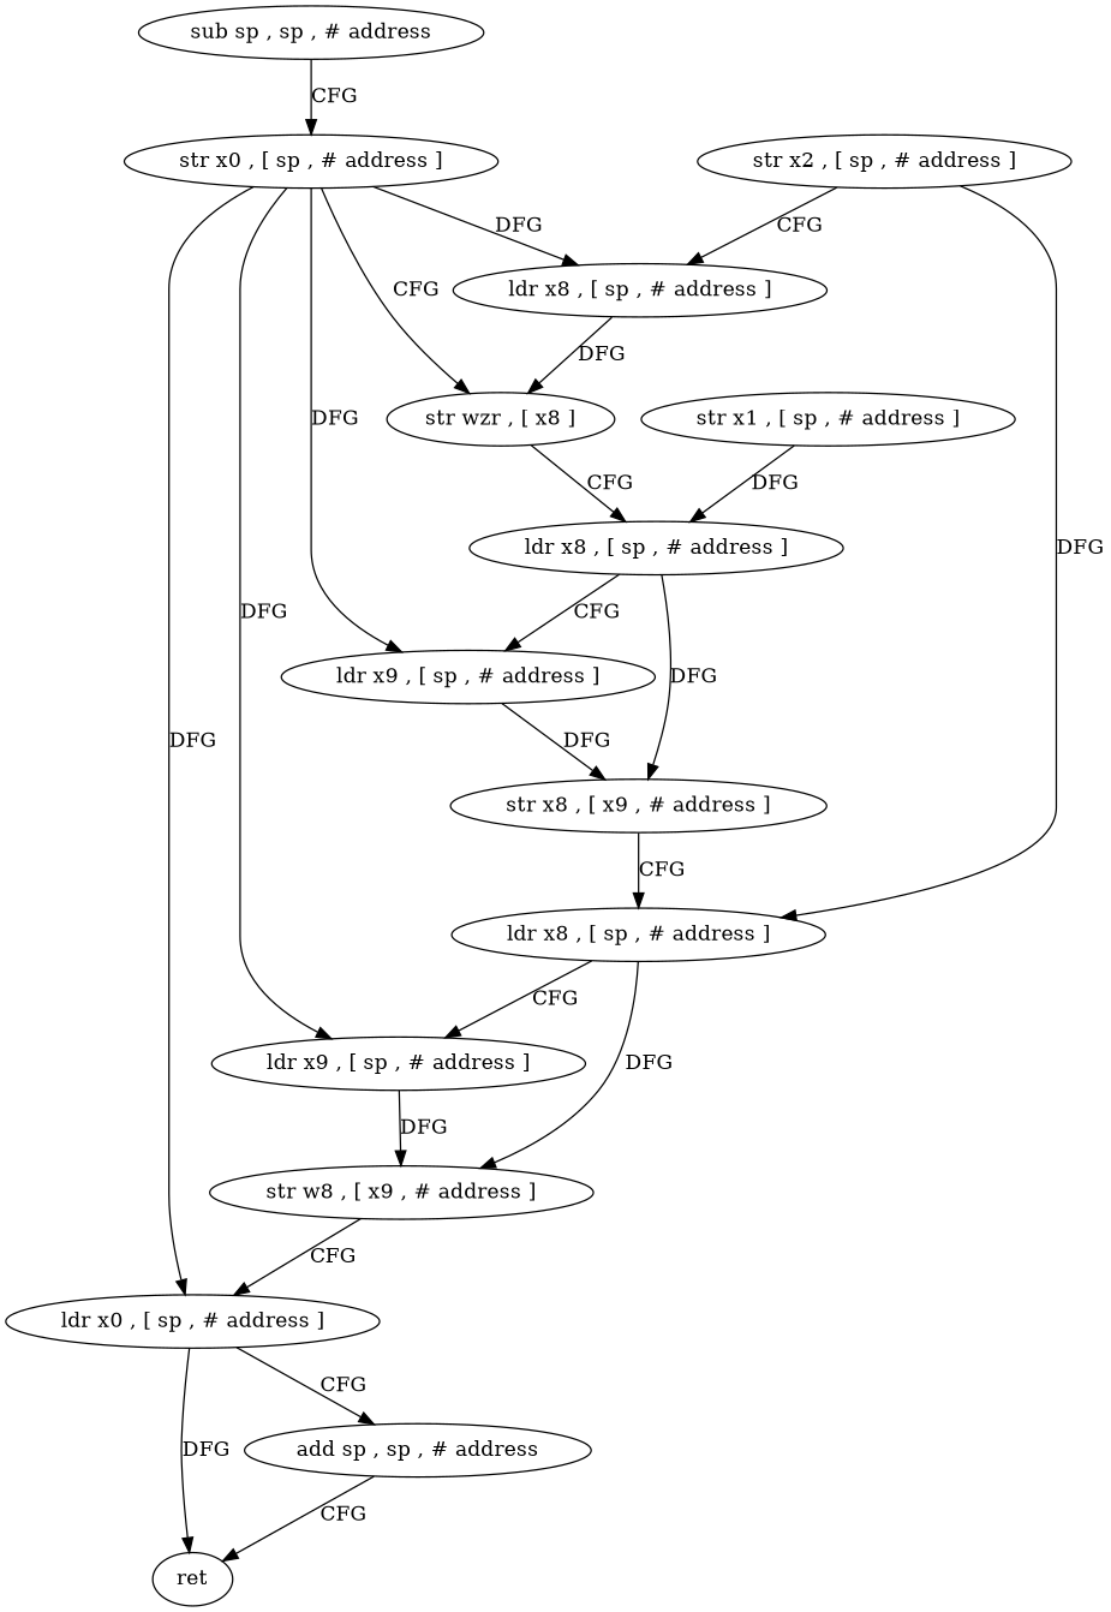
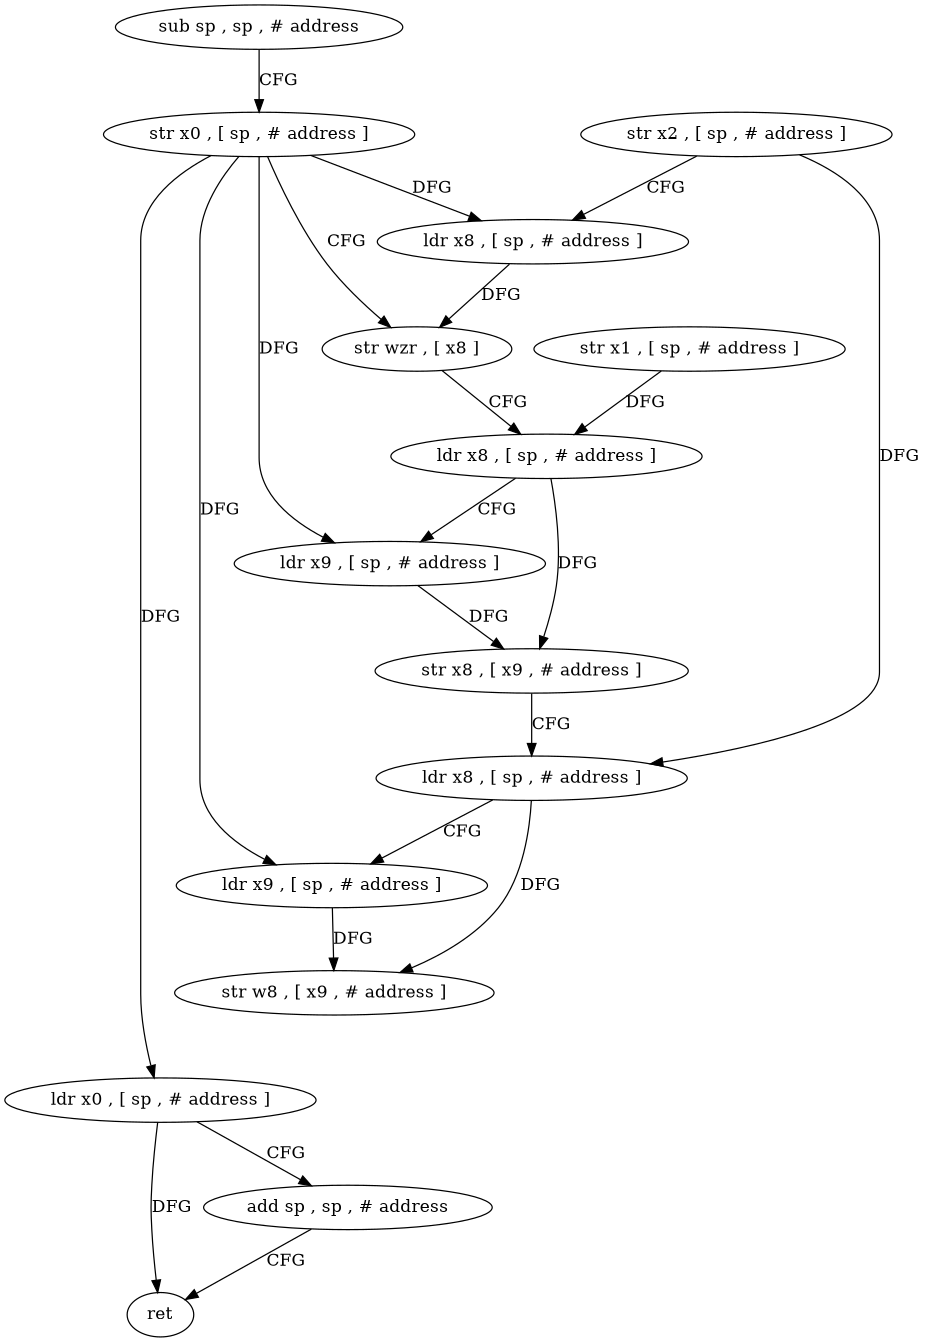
  digraph {
    n1 [label="sub sp , sp , # address"]
    n2 [label="str x0 , [ sp , # address ]"]
    n3 [label="ldr x8 , [ sp , # address ]"]
    n4 [label="ldr x9 , [ sp , # address ]"]
    n5 [label="ldr x9 , [ sp , # address ]"]
    n6 [label="ldr x0 , [ sp , # address ]"]
    n7 [label="str wzr , [ x8 ]"]
    n8 [label="str x1 , [ sp , # address ]"]
    n9 [label="ldr x8 , [ sp , # address ]"]
    n10 [label="str x8 , [ x9 , # address ]"]
    n11 [label="str w8 , [ x9 , # address ]"]
    n12 [label="add sp , sp , # address"]
    n13 [label=ret]
    n14 [label="str x2 , [ sp , # address ]"]
    n15 [label="ldr x8 , [ sp , # address ]"]
    n1 -> n2 [label=CFG]
    n2 -> n3 [label=DFG]
    n2 -> n4 [label=DFG]
    n2 -> n5 [label=DFG]
    n2 -> n6 [label=DFG]
    n2 -> n7 [label=CFG]
    n3 -> n7 [label=DFG]
    n4 -> n10 [label=DFG]
    n5 -> n11 [label=DFG]
    n6 -> n12 [label=CFG]
    n6 -> n13 [label=DFG]
    n7 -> n9 [label=CFG]
    n8 -> n9 [label=DFG]
    n9 -> n4 [label=CFG]
    n9 -> n10 [label=DFG]
    n10 -> n15 [label=CFG]
-   n11 -> n6 [label=CFG]
    n12 -> n13 [label=CFG]
    n14 -> n3 [label=CFG]
    n14 -> n15 [label=DFG]
    n15 -> n5 [label=CFG]
    n15 -> n11 [label=DFG]
  }
